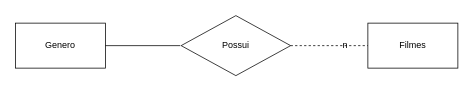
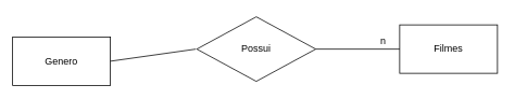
  <mxCell id="0" />
  <mxCell id="1" parent="0" />
- <mxCell id="2" value="Genero" style="rounded=0;whiteSpace=wrap;html=1;" parent="1" vertex="1"><mxGeometry x="20" y="30" width="120" height="60" as="geometry" /></mxCell>
+ <mxCell id="2" value="Genero" style="rounded=0;whiteSpace=wrap;html=1;" parent="1" vertex="1"><mxGeometry x="15" y="45" width="120" height="60" as="geometry" /></mxCell>
  <mxCell id="3" value="Filmes" style="rounded=0;whiteSpace=wrap;html=1;" parent="1" vertex="1"><mxGeometry x="490" y="30" width="120" height="60" as="geometry" /></mxCell>
  <mxCell id="4" value="Possui" style="rhombus;whiteSpace=wrap;html=1;" parent="1" vertex="1"><mxGeometry x="241" y="20" width="146" height="80" as="geometry" /></mxCell>
  <mxCell id="5" value="" style="endArrow=none;html=1;exitX=1;exitY=0.5;exitDx=0;exitDy=0;" parent="1" source="2" edge="1"><mxGeometry width="50" height="50" relative="1" as="geometry"><mxPoint x="290" y="110" as="sourcePoint" /><mxPoint x="240" y="60" as="targetPoint" /></mxGeometry></mxCell>
- <mxCell id="6" value="" style="endArrow=none;html=1;entryX=0;entryY=0.5;entryDx=0;entryDy=0;exitX=1;exitY=0.5;exitDx=0;exitDy=0;dashed=1;" parent="1" source="4" target="3" edge="1"><mxGeometry width="50" height="50" relative="1" as="geometry"><mxPoint x="400" y="110" as="sourcePoint" /><mxPoint x="487" y="59.5" as="targetPoint" /></mxGeometry></mxCell>
- <mxCell id="7" value="n" style="text;html=1;strokeColor=none;fillColor=none;align=center;verticalAlign=middle;whiteSpace=wrap;rounded=0;" parent="1" vertex="1"><mxGeometry x="440" y="50" width="40" height="20" as="geometry" /></mxCell>
+ <mxCell id="6" value="" style="endArrow=none;html=1;entryX=0;entryY=0.5;entryDx=0;entryDy=0;exitX=1;exitY=0.5;exitDx=0;exitDy=0;" parent="1" source="4" target="3" edge="1"><mxGeometry width="50" height="50" relative="1" as="geometry"><mxPoint x="400" y="110" as="sourcePoint" /><mxPoint x="487" y="59.5" as="targetPoint" /></mxGeometry></mxCell>
+ <mxCell id="7" value="n" style="text;html=1;strokeColor=none;fillColor=none;align=center;verticalAlign=middle;whiteSpace=wrap;rounded=0;" parent="1" vertex="1"><mxGeometry x="450" y="40" width="40" height="20" as="geometry" /></mxCell>
